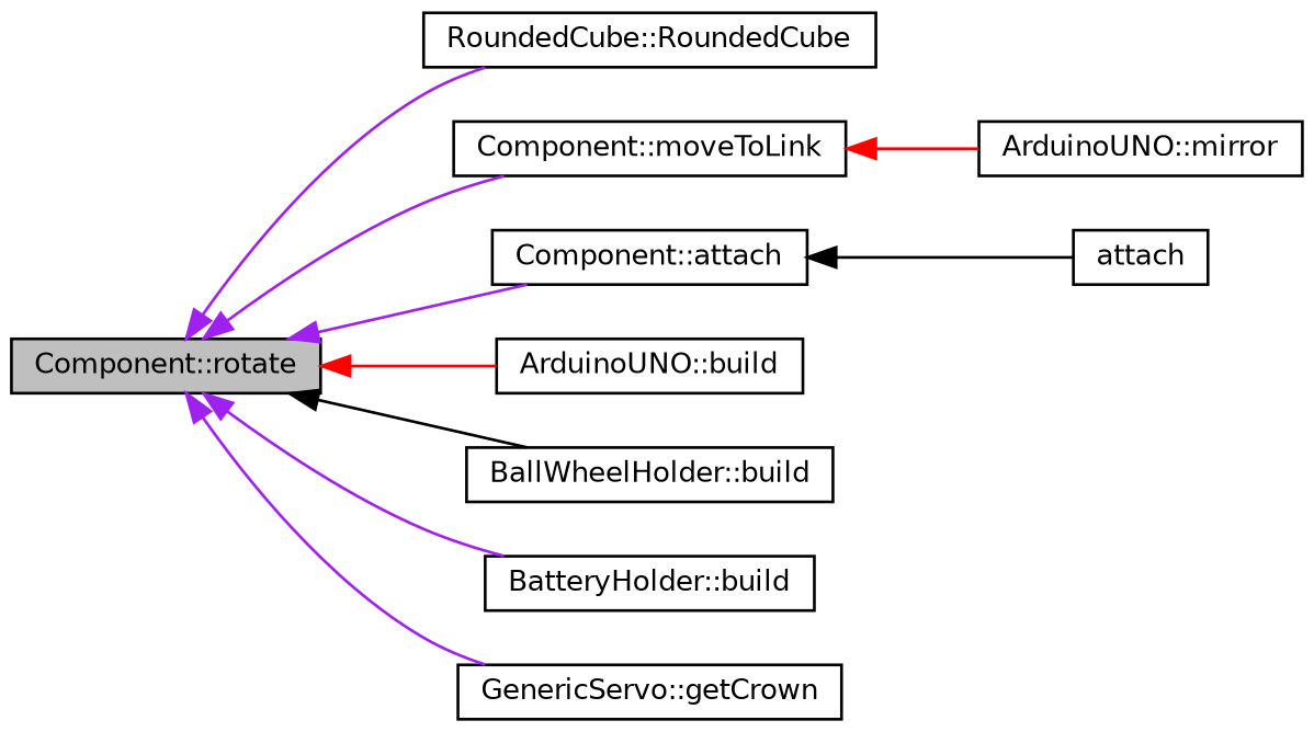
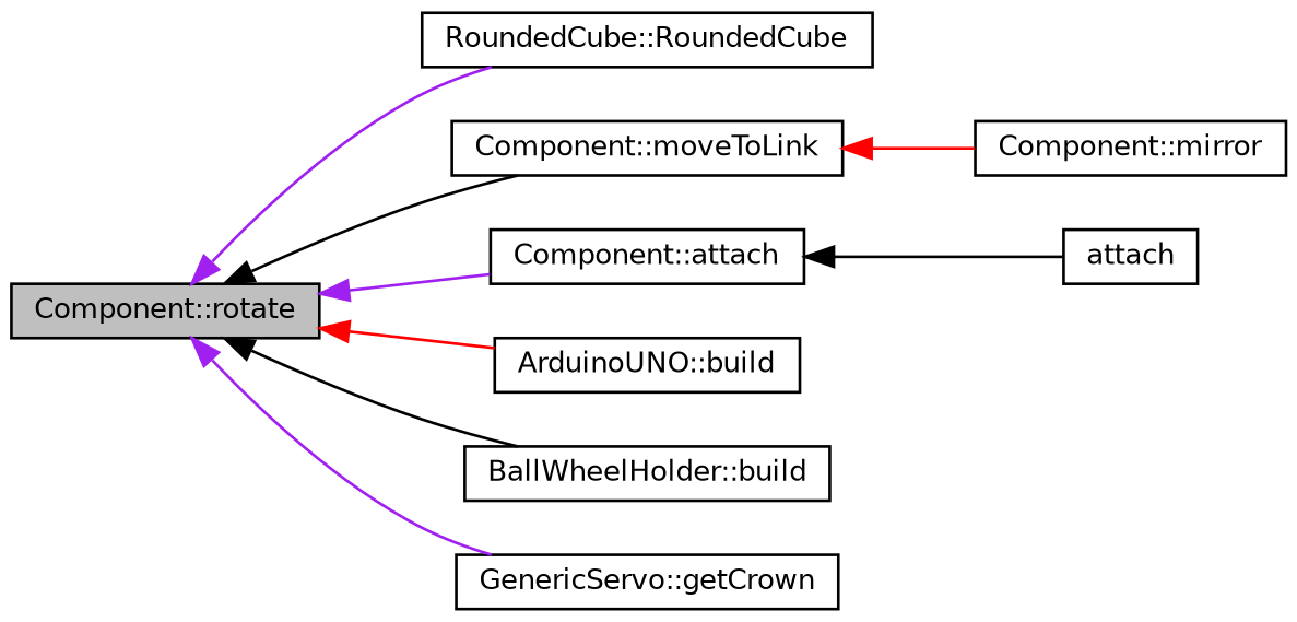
  digraph {
    rankdir=LR
    node [color=black fillcolor=white fontname=Helvetica fontsize=10 shape=record style=filled]
    edge [color=purple dir=back fontname=Helvetica fontsize=10 labelfontname=Helvetica labelfontsize=10 style=solid]
    n1 [fillcolor=grey75 fontcolor=black height=0.2 label="Component::rotate" width=0.4]
    n2 [height=0.2 label="RoundedCube::RoundedCube" width=0.4]
    n3 [height=0.2 label="Component::moveToLink" width=0.4]
    n4 [height=0.2 label="Component::attach" width=0.4]
    n5 [height=0.2 label="ArduinoUNO::build" width=0.4]
    n6 [height=0.2 label="BallWheelHolder::build" width=0.4]
-   n7 [height=0.2 label="BatteryHolder::build" width=0.4]
    n8 [height=0.2 label="GenericServo::getCrown" width=0.4]
-   n9 [height=0.2 label="ArduinoUNO::mirror" width=0.4]
+   n9 [height=0.2 label="Component::mirror" width=0.4]
    n10 [height=0.2 label=attach width=0.4]
    n1 -> n2
-   n1 -> n3
+   n1 -> n3 [color=black]
    n1 -> n4
    n1 -> n5 [color=red]
    n1 -> n6 [color=black]
-   n1 -> n7
    n1 -> n8
    n3 -> n9 [color=red]
    n4 -> n10 [color=black]
  }
